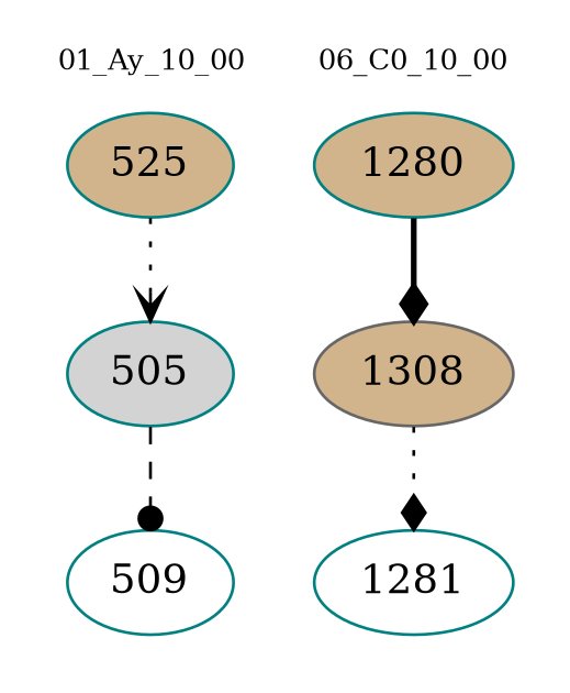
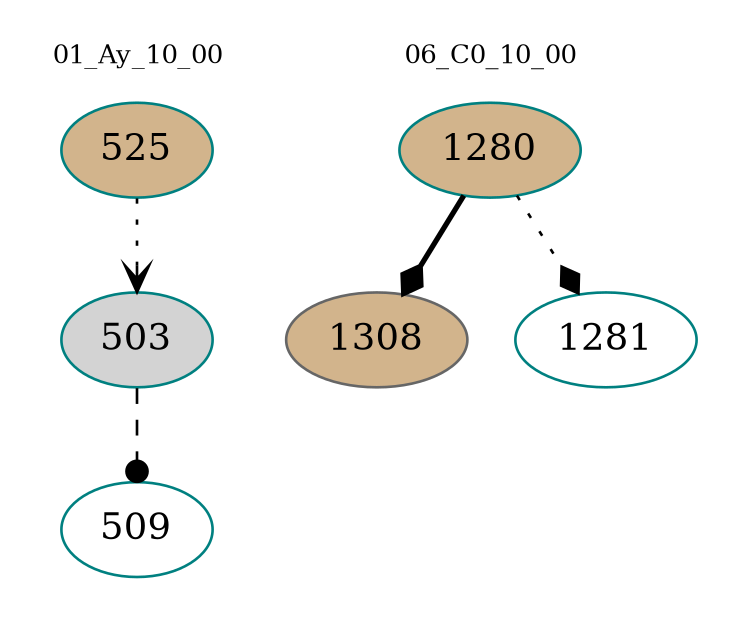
  digraph {
    node [color=teal fillcolor=tan style=filled]
    edge [arrowhead=diamond color=black style=dotted]
-   n1 [fillcolor=lightgrey label=505]
+   n1 [fillcolor=lightgrey label=503]
    n2 [fillcolor=white label=509]
    n3 [label=525]
    n4 [label=1280]
    n5 [color=gray40 label=1308]
    n6 [fillcolor=white label=1281]
    subgraph cluster_1 {
      color=white
      fontsize=10
      label="01_Ay_10_00"
      n1
      n2
      n3
    }
    subgraph cluster_2 {
      color=white
      fontsize=10
      label="06_C0_10_00"
      n4
      n5
      n6
    }
    n1 -> n2 [arrowhead=dot style=dashed]
    n3 -> n1 [arrowhead=vee]
    n4 -> n5 [style=bold]
-   n5 -> n6
+   n4 -> n6
  }
